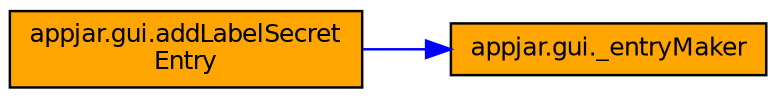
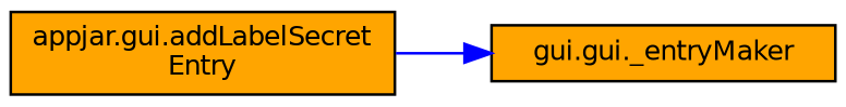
  digraph {
    rankdir=LR
    node [color=black fillcolor=orange fontname=Helvetica fontsize=10 shape=record style=filled]
    n1 [fontcolor=black height=0.2 label="appjar.gui.addLabelSecret\lEntry" width=0.4]
-   n2 [height=0.2 label="appjar.gui._entryMaker" width=0.4]
+   n2 [height=0.2 label="gui.gui._entryMaker" width=0.4]
    n1 -> n2 [color=blue fontname=Helvetica fontsize=10 labelfontname=Helvetica labelfontsize=10 style=solid]
  }
